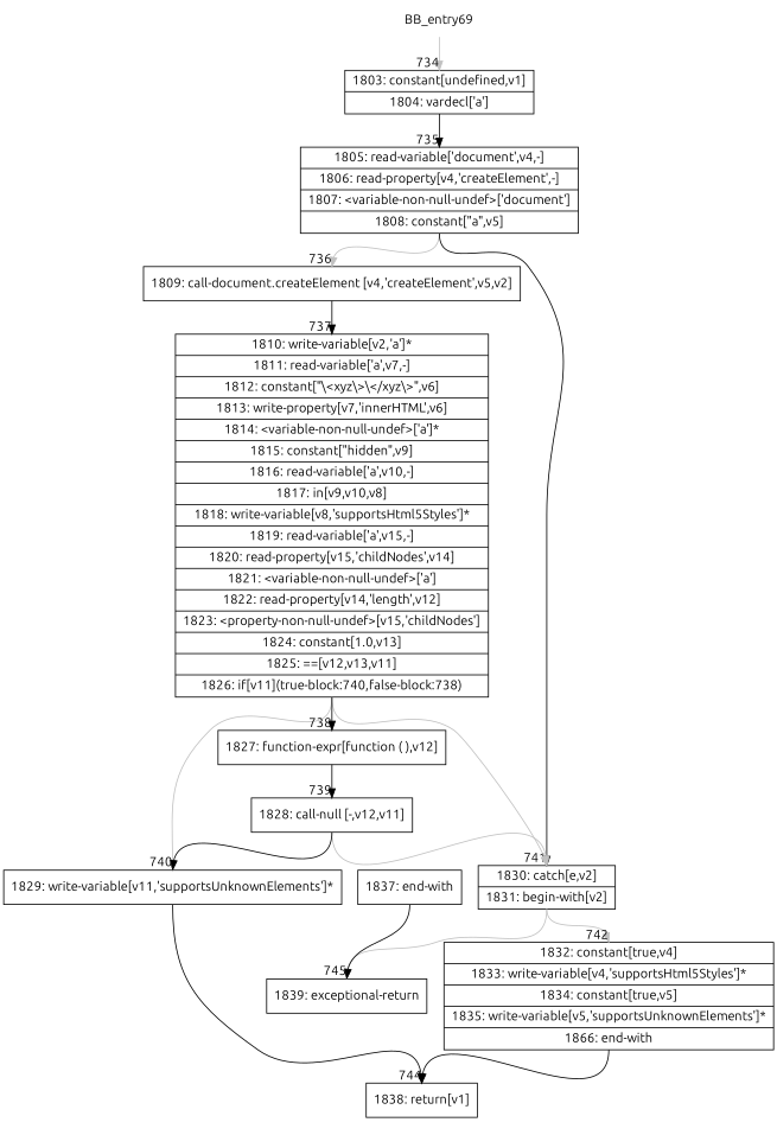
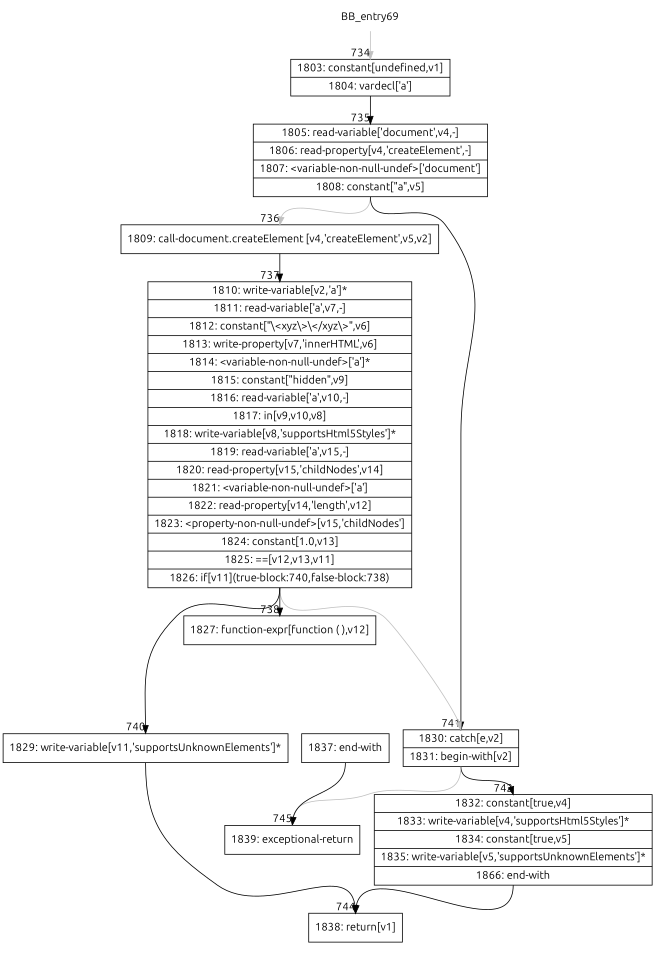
  digraph {
    fontname=Ubuntu
    rankdir=TD
    node [fontname=Ubuntu shape=record]
    edge [fontname=Ubuntu headport=n tailport=s]
    BB_entry69 [shape=none]
    n2 [label="{1803: constant[undefined,v1]|1804: vardecl['a']}"]
    n3 [label="{1805: read-variable['document',v4,-]|1806: read-property[v4,'createElement',-]|1807: \<variable-non-null-undef\>['document']|1808: constant[\"a\",v5]}"]
    n4 [label="{1809: call-document.createElement [v4,'createElement',v5,v2]}"]
    n5 [label="{1830: catch[e,v2]|1831: begin-with[v2]}"]
    n6 [label="{1810: write-variable[v2,'a']*|1811: read-variable['a',v7,-]|1812: constant[\"\\\<xyz\\\>\\\</xyz\\\>\",v6]|1813: write-property[v7,'innerHTML',v6]|1814: \<variable-non-null-undef\>['a']*|1815: constant[\"hidden\",v9]|1816: read-variable['a',v10,-]|1817: in[v9,v10,v8]|1818: write-variable[v8,'supportsHtml5Styles']*|1819: read-variable['a',v15,-]|1820: read-property[v15,'childNodes',v14]|1821: \<variable-non-null-undef\>['a']|1822: read-property[v14,'length',v12]|1823: \<property-non-null-undef\>[v15,'childNodes']|1824: constant[1.0,v13]|1825: ==[v12,v13,v11]|1826: if[v11](true-block:740,false-block:738)}"]
    n7 [label="{1832: constant[true,v4]|1833: write-variable[v4,'supportsHtml5Styles']*|1834: constant[true,v5]|1835: write-variable[v5,'supportsUnknownElements']*|1866: end-with}"]
    n8 [label="{1839: exceptional-return}"]
    n9 [label="{1829: write-variable[v11,'supportsUnknownElements']*}"]
    n10 [label="{1827: function-expr[function ( ),v12]}"]
    n11 [label="{1838: return[v1]}"]
-   n12 [label="{1828: call-null [-,v12,v11]}"]
    n13 [label="{1837: end-with}"]
    BB_entry69 -> n2 [color=gray headlabel="    734"]
    n2 -> n3 [headlabel="      735"]
    n3 -> n4 [color=gray headlabel="      736"]
    n3 -> n5 [color=black headlabel="      741"]
    n4 -> n6 [headlabel="      737"]
-   n5 -> n7 [headlabel="      742" color=gray]
+   n5 -> n7 [headlabel="      742"]
    n5 -> n8 [color=gray headlabel="      745"]
    n6 -> n5 [color=gray]
-   n6 -> n9 [headlabel="      740" color=gray]
+   n6 -> n9 [headlabel="      740"]
    n6 -> n10 [headlabel="      738"]
    n7 -> n11
    n9 -> n11 [headlabel="      744"]
-   n10 -> n12 [headlabel="      739"]
-   n12 -> n5 [color=gray]
-   n12 -> n9
    n13 -> n8
  }
